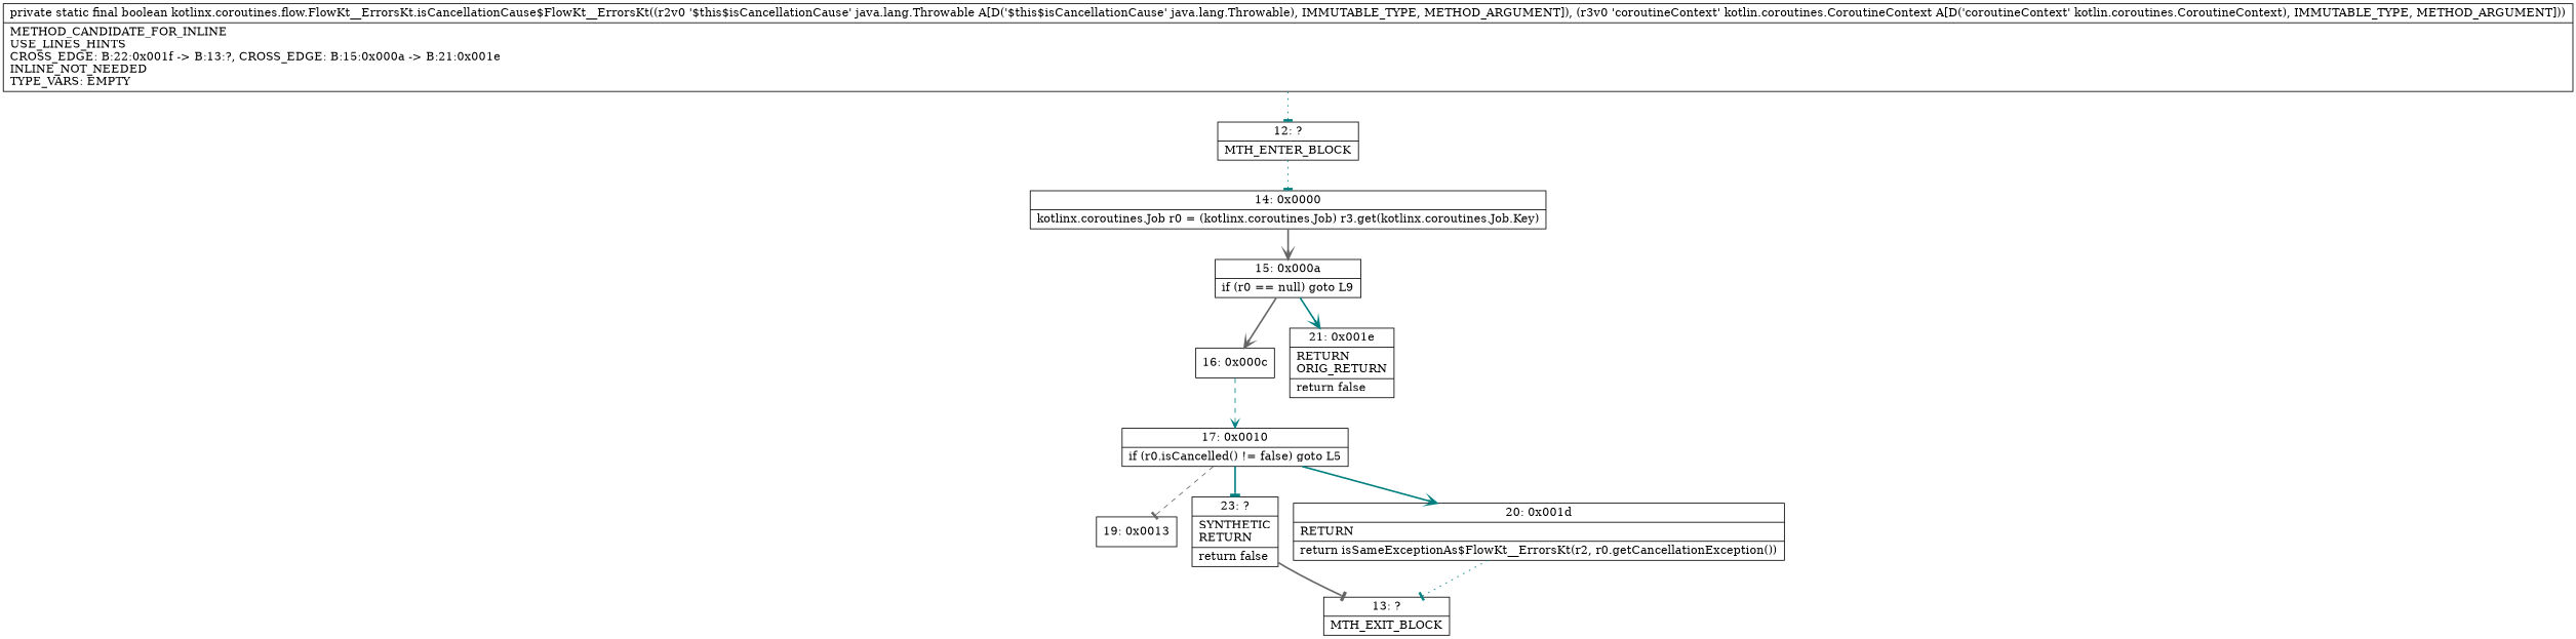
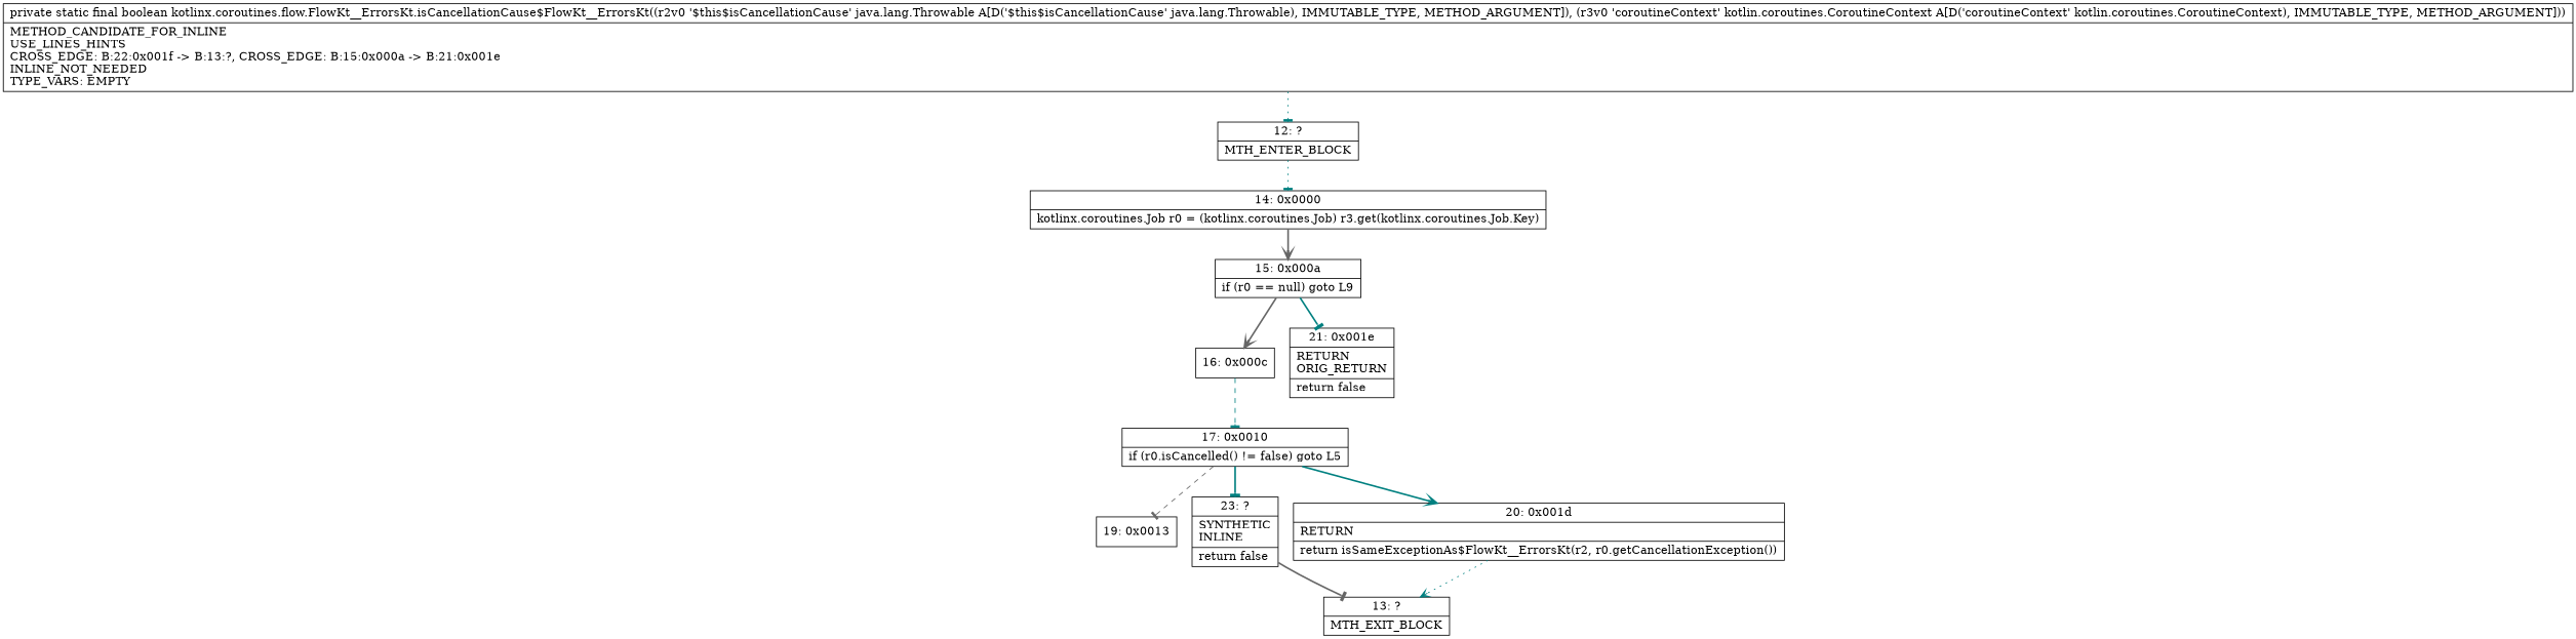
  digraph {
    node [shape=record]
    edge [arrowhead=tee color=teal style=bold]
    n1 [label="{12\:\ ?|MTH_ENTER_BLOCK\l}"]
    n2 [label="{14\:\ 0x0000|kotlinx.coroutines.Job r0 = (kotlinx.coroutines.Job) r3.get(kotlinx.coroutines.Job.Key)\l}"]
    n3 [label="{15\:\ 0x000a|if (r0 == null) goto L9\l}"]
    n4 [label="{16\:\ 0x000c}"]
    n5 [label="{21\:\ 0x001e|RETURN\lORIG_RETURN\l|return false\l}"]
    n6 [label="{17\:\ 0x0010|if (r0.isCancelled() != false) goto L5\l}"]
    n7 [label="{19\:\ 0x0013}"]
-   n8 [label="{23\:\ ?|SYNTHETIC\lRETURN\l|return false\l}"]
+   n8 [label="{23\:\ ?|SYNTHETIC\lINLINE\l|return false\l}"]
    n9 [label="{20\:\ 0x001d|RETURN\l|return isSameExceptionAs$FlowKt__ErrorsKt(r2, r0.getCancellationException())\l}"]
    n10 [label="{13\:\ ?|MTH_EXIT_BLOCK\l}"]
    n11 [label="{private static final boolean kotlinx.coroutines.flow.FlowKt__ErrorsKt.isCancellationCause$FlowKt__ErrorsKt((r2v0 '$this$isCancellationCause' java.lang.Throwable A[D('$this$isCancellationCause' java.lang.Throwable), IMMUTABLE_TYPE, METHOD_ARGUMENT]), (r3v0 'coroutineContext' kotlin.coroutines.CoroutineContext A[D('coroutineContext' kotlin.coroutines.CoroutineContext), IMMUTABLE_TYPE, METHOD_ARGUMENT]))  | METHOD_CANDIDATE_FOR_INLINE\lUSE_LINES_HINTS\lCROSS_EDGE: B:22:0x001f \-\> B:13:?, CROSS_EDGE: B:15:0x000a \-\> B:21:0x001e\lINLINE_NOT_NEEDED\lTYPE_VARS: EMPTY\l}"]
    n1 -> n2 [style=dotted]
    n2 -> n3 [arrowhead=vee color=gray40]
    n3 -> n4 [arrowhead=vee color=gray40]
-   n3 -> n5 [arrowhead=vee]
-   n4 -> n6 [arrowhead=vee style=dashed]
+   n3 -> n5
+   n4 -> n6 [style=dashed]
    n6 -> n7 [color=gray40 style=dashed]
    n6 -> n8
    n6 -> n9 [arrowhead=vee]
    n8 -> n10 [color=gray40]
-   n9 -> n10 [style=dotted]
+   n9 -> n10 [arrowhead=vee style=dotted]
    n11 -> n1 [style=dotted]
  }
